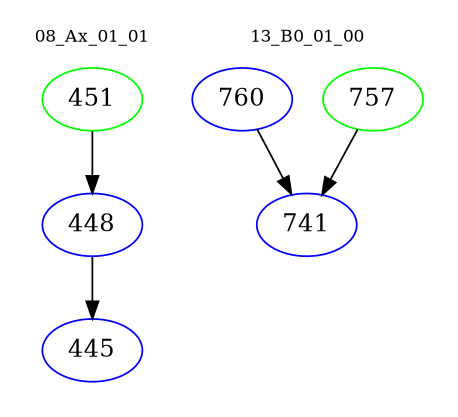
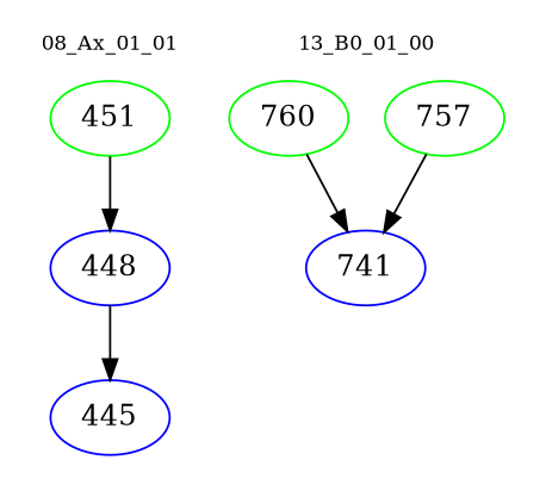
  digraph {
    node [color=blue]
    edge [color=black]
    n1 [color=green label=451]
    n2 [label=448]
    n3 [label=445]
    n4 [color=green label=757]
    n5 [label=741]
-   n6 [label=760]
+   n6 [color=green label=760]
    subgraph cluster_1 {
      color=white
      fontsize=10
      label="08_Ax_01_01"
      n1
      n2
      n3
    }
    subgraph cluster_2 {
      color=white
      fontsize=10
      label="13_B0_01_00"
      n4
      n5
      n6
    }
    n1 -> n2
    n2 -> n3
    n4 -> n5
    n6 -> n5
  }
